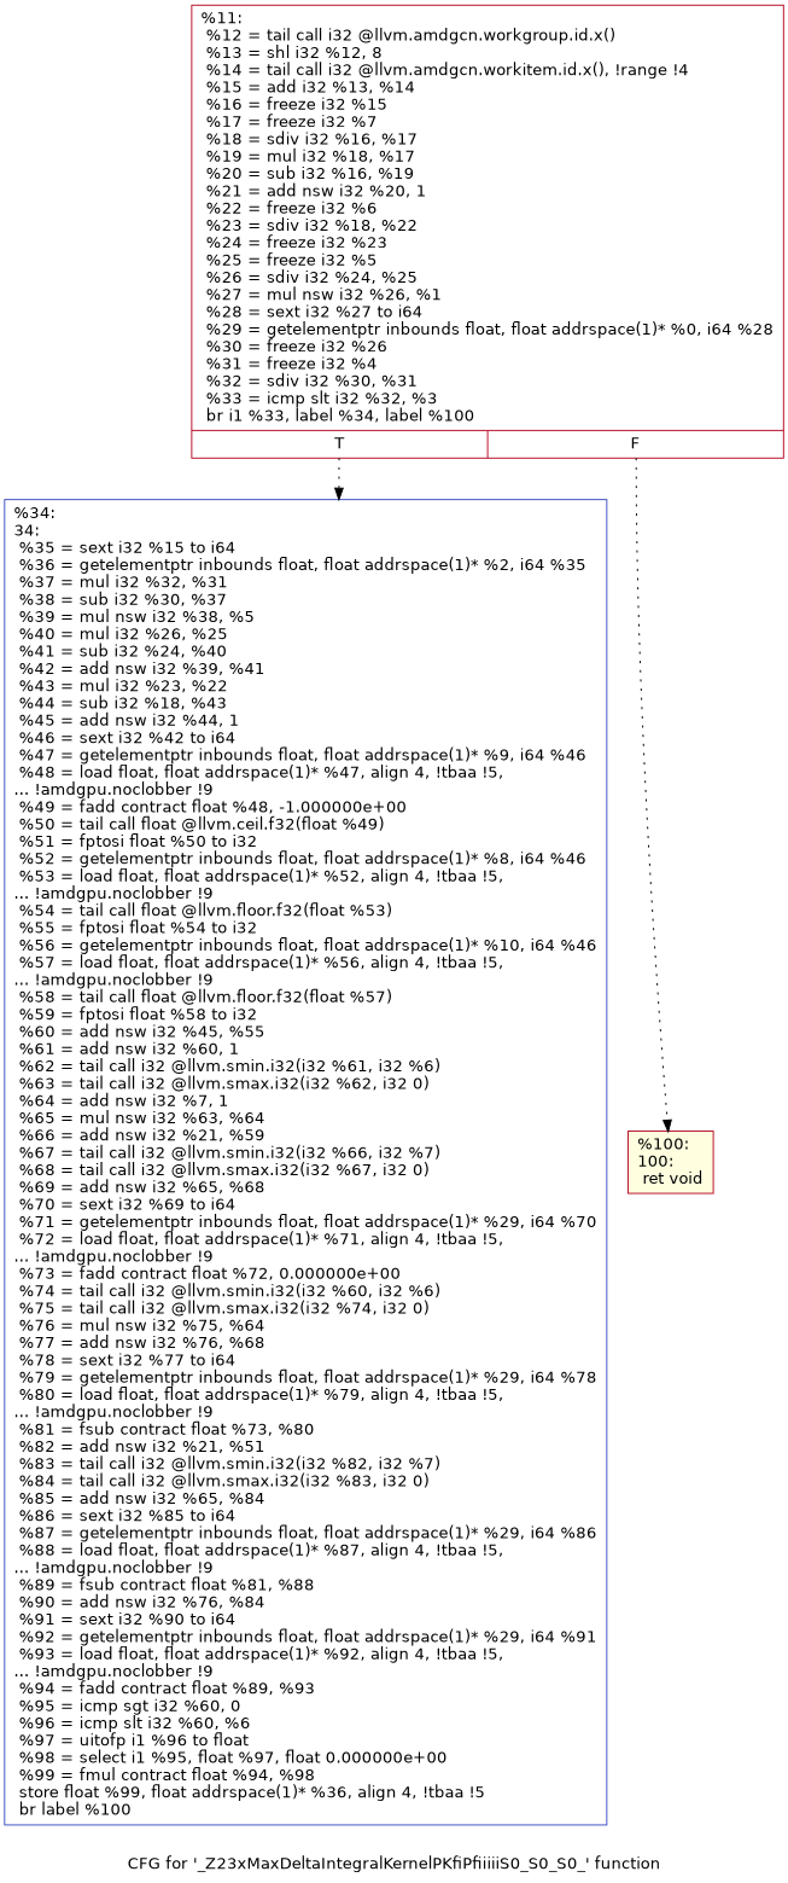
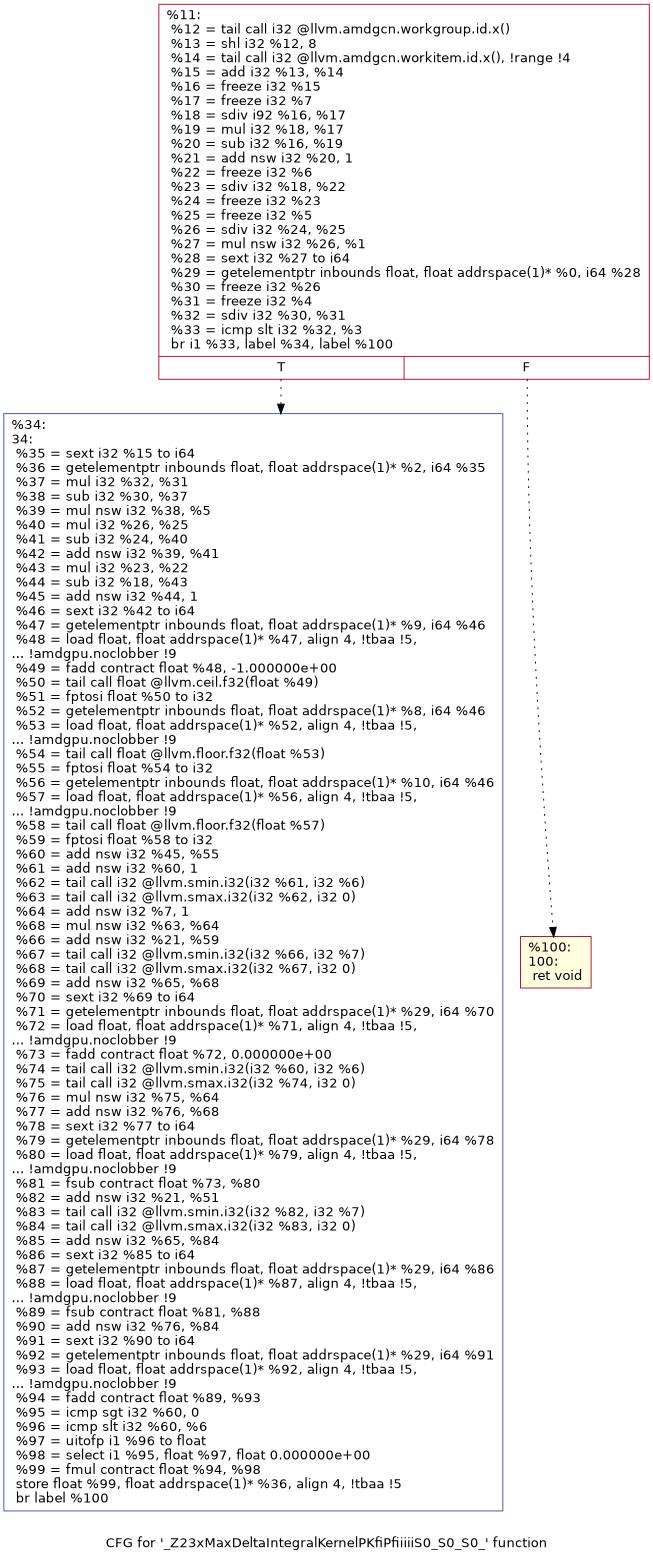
  digraph {
    fontname="DejaVu Sans"
    label="CFG for '_Z23xMaxDeltaIntegralKernelPKfiPfiiiiiS0_S0_S0_' function"
    node [color="#b70d28ff" fillcolor=white fontname="DejaVu Sans" shape=record style=filled]
    edge [fontname="DejaVu Sans" style=dotted]
-   n1 [label="{%11:\l  %12 = tail call i32 @llvm.amdgcn.workgroup.id.x()\l  %13 = shl i32 %12, 8\l  %14 = tail call i32 @llvm.amdgcn.workitem.id.x(), !range !4\l  %15 = add i32 %13, %14\l  %16 = freeze i32 %15\l  %17 = freeze i32 %7\l  %18 = sdiv i32 %16, %17\l  %19 = mul i32 %18, %17\l  %20 = sub i32 %16, %19\l  %21 = add nsw i32 %20, 1\l  %22 = freeze i32 %6\l  %23 = sdiv i32 %18, %22\l  %24 = freeze i32 %23\l  %25 = freeze i32 %5\l  %26 = sdiv i32 %24, %25\l  %27 = mul nsw i32 %26, %1\l  %28 = sext i32 %27 to i64\l  %29 = getelementptr inbounds float, float addrspace(1)* %0, i64 %28\l  %30 = freeze i32 %26\l  %31 = freeze i32 %4\l  %32 = sdiv i32 %30, %31\l  %33 = icmp slt i32 %32, %3\l  br i1 %33, label %34, label %100\l|{<s0>T|<s1>F}}"]
-   n2 [color="#3d50c3ff" label="{%34:\l34:                                               \l  %35 = sext i32 %15 to i64\l  %36 = getelementptr inbounds float, float addrspace(1)* %2, i64 %35\l  %37 = mul i32 %32, %31\l  %38 = sub i32 %30, %37\l  %39 = mul nsw i32 %38, %5\l  %40 = mul i32 %26, %25\l  %41 = sub i32 %24, %40\l  %42 = add nsw i32 %39, %41\l  %43 = mul i32 %23, %22\l  %44 = sub i32 %18, %43\l  %45 = add nsw i32 %44, 1\l  %46 = sext i32 %42 to i64\l  %47 = getelementptr inbounds float, float addrspace(1)* %9, i64 %46\l  %48 = load float, float addrspace(1)* %47, align 4, !tbaa !5,\l... !amdgpu.noclobber !9\l  %49 = fadd contract float %48, -1.000000e+00\l  %50 = tail call float @llvm.ceil.f32(float %49)\l  %51 = fptosi float %50 to i32\l  %52 = getelementptr inbounds float, float addrspace(1)* %8, i64 %46\l  %53 = load float, float addrspace(1)* %52, align 4, !tbaa !5,\l... !amdgpu.noclobber !9\l  %54 = tail call float @llvm.floor.f32(float %53)\l  %55 = fptosi float %54 to i32\l  %56 = getelementptr inbounds float, float addrspace(1)* %10, i64 %46\l  %57 = load float, float addrspace(1)* %56, align 4, !tbaa !5,\l... !amdgpu.noclobber !9\l  %58 = tail call float @llvm.floor.f32(float %57)\l  %59 = fptosi float %58 to i32\l  %60 = add nsw i32 %45, %55\l  %61 = add nsw i32 %60, 1\l  %62 = tail call i32 @llvm.smin.i32(i32 %61, i32 %6)\l  %63 = tail call i32 @llvm.smax.i32(i32 %62, i32 0)\l  %64 = add nsw i32 %7, 1\l  %65 = mul nsw i32 %63, %64\l  %66 = add nsw i32 %21, %59\l  %67 = tail call i32 @llvm.smin.i32(i32 %66, i32 %7)\l  %68 = tail call i32 @llvm.smax.i32(i32 %67, i32 0)\l  %69 = add nsw i32 %65, %68\l  %70 = sext i32 %69 to i64\l  %71 = getelementptr inbounds float, float addrspace(1)* %29, i64 %70\l  %72 = load float, float addrspace(1)* %71, align 4, !tbaa !5,\l... !amdgpu.noclobber !9\l  %73 = fadd contract float %72, 0.000000e+00\l  %74 = tail call i32 @llvm.smin.i32(i32 %60, i32 %6)\l  %75 = tail call i32 @llvm.smax.i32(i32 %74, i32 0)\l  %76 = mul nsw i32 %75, %64\l  %77 = add nsw i32 %76, %68\l  %78 = sext i32 %77 to i64\l  %79 = getelementptr inbounds float, float addrspace(1)* %29, i64 %78\l  %80 = load float, float addrspace(1)* %79, align 4, !tbaa !5,\l... !amdgpu.noclobber !9\l  %81 = fsub contract float %73, %80\l  %82 = add nsw i32 %21, %51\l  %83 = tail call i32 @llvm.smin.i32(i32 %82, i32 %7)\l  %84 = tail call i32 @llvm.smax.i32(i32 %83, i32 0)\l  %85 = add nsw i32 %65, %84\l  %86 = sext i32 %85 to i64\l  %87 = getelementptr inbounds float, float addrspace(1)* %29, i64 %86\l  %88 = load float, float addrspace(1)* %87, align 4, !tbaa !5,\l... !amdgpu.noclobber !9\l  %89 = fsub contract float %81, %88\l  %90 = add nsw i32 %76, %84\l  %91 = sext i32 %90 to i64\l  %92 = getelementptr inbounds float, float addrspace(1)* %29, i64 %91\l  %93 = load float, float addrspace(1)* %92, align 4, !tbaa !5,\l... !amdgpu.noclobber !9\l  %94 = fadd contract float %89, %93\l  %95 = icmp sgt i32 %60, 0\l  %96 = icmp slt i32 %60, %6\l  %97 = uitofp i1 %96 to float\l  %98 = select i1 %95, float %97, float 0.000000e+00\l  %99 = fmul contract float %94, %98\l  store float %99, float addrspace(1)* %36, align 4, !tbaa !5\l  br label %100\l}"]
+   n1 [label="{%11:\l  %12 = tail call i32 @llvm.amdgcn.workgroup.id.x()\l  %13 = shl i32 %12, 8\l  %14 = tail call i32 @llvm.amdgcn.workitem.id.x(), !range !4\l  %15 = add i32 %13, %14\l  %16 = freeze i32 %15\l  %17 = freeze i32 %7\l  %18 = sdiv i92 %16, %17\l  %19 = mul i32 %18, %17\l  %20 = sub i32 %16, %19\l  %21 = add nsw i32 %20, 1\l  %22 = freeze i32 %6\l  %23 = sdiv i32 %18, %22\l  %24 = freeze i32 %23\l  %25 = freeze i32 %5\l  %26 = sdiv i32 %24, %25\l  %27 = mul nsw i32 %26, %1\l  %28 = sext i32 %27 to i64\l  %29 = getelementptr inbounds float, float addrspace(1)* %0, i64 %28\l  %30 = freeze i32 %26\l  %31 = freeze i32 %4\l  %32 = sdiv i32 %30, %31\l  %33 = icmp slt i32 %32, %3\l  br i1 %33, label %34, label %100\l|{<s0>T|<s1>F}}"]
+   n2 [color="#3d50c3ff" label="{%34:\l34:                                               \l  %35 = sext i32 %15 to i64\l  %36 = getelementptr inbounds float, float addrspace(1)* %2, i64 %35\l  %37 = mul i32 %32, %31\l  %38 = sub i32 %30, %37\l  %39 = mul nsw i32 %38, %5\l  %40 = mul i32 %26, %25\l  %41 = sub i32 %24, %40\l  %42 = add nsw i32 %39, %41\l  %43 = mul i32 %23, %22\l  %44 = sub i32 %18, %43\l  %45 = add nsw i32 %44, 1\l  %46 = sext i32 %42 to i64\l  %47 = getelementptr inbounds float, float addrspace(1)* %9, i64 %46\l  %48 = load float, float addrspace(1)* %47, align 4, !tbaa !5,\l... !amdgpu.noclobber !9\l  %49 = fadd contract float %48, -1.000000e+00\l  %50 = tail call float @llvm.ceil.f32(float %49)\l  %51 = fptosi float %50 to i32\l  %52 = getelementptr inbounds float, float addrspace(1)* %8, i64 %46\l  %53 = load float, float addrspace(1)* %52, align 4, !tbaa !5,\l... !amdgpu.noclobber !9\l  %54 = tail call float @llvm.floor.f32(float %53)\l  %55 = fptosi float %54 to i32\l  %56 = getelementptr inbounds float, float addrspace(1)* %10, i64 %46\l  %57 = load float, float addrspace(1)* %56, align 4, !tbaa !5,\l... !amdgpu.noclobber !9\l  %58 = tail call float @llvm.floor.f32(float %57)\l  %59 = fptosi float %58 to i32\l  %60 = add nsw i32 %45, %55\l  %61 = add nsw i32 %60, 1\l  %62 = tail call i32 @llvm.smin.i32(i32 %61, i32 %6)\l  %63 = tail call i32 @llvm.smax.i32(i32 %62, i32 0)\l  %64 = add nsw i32 %7, 1\l  %68 = mul nsw i32 %63, %64\l  %66 = add nsw i32 %21, %59\l  %67 = tail call i32 @llvm.smin.i32(i32 %66, i32 %7)\l  %68 = tail call i32 @llvm.smax.i32(i32 %67, i32 0)\l  %69 = add nsw i32 %65, %68\l  %70 = sext i32 %69 to i64\l  %71 = getelementptr inbounds float, float addrspace(1)* %29, i64 %70\l  %72 = load float, float addrspace(1)* %71, align 4, !tbaa !5,\l... !amdgpu.noclobber !9\l  %73 = fadd contract float %72, 0.000000e+00\l  %74 = tail call i32 @llvm.smin.i32(i32 %60, i32 %6)\l  %75 = tail call i32 @llvm.smax.i32(i32 %74, i32 0)\l  %76 = mul nsw i32 %75, %64\l  %77 = add nsw i32 %76, %68\l  %78 = sext i32 %77 to i64\l  %79 = getelementptr inbounds float, float addrspace(1)* %29, i64 %78\l  %80 = load float, float addrspace(1)* %79, align 4, !tbaa !5,\l... !amdgpu.noclobber !9\l  %81 = fsub contract float %73, %80\l  %82 = add nsw i32 %21, %51\l  %83 = tail call i32 @llvm.smin.i32(i32 %82, i32 %7)\l  %84 = tail call i32 @llvm.smax.i32(i32 %83, i32 0)\l  %85 = add nsw i32 %65, %84\l  %86 = sext i32 %85 to i64\l  %87 = getelementptr inbounds float, float addrspace(1)* %29, i64 %86\l  %88 = load float, float addrspace(1)* %87, align 4, !tbaa !5,\l... !amdgpu.noclobber !9\l  %89 = fsub contract float %81, %88\l  %90 = add nsw i32 %76, %84\l  %91 = sext i32 %90 to i64\l  %92 = getelementptr inbounds float, float addrspace(1)* %29, i64 %91\l  %93 = load float, float addrspace(1)* %92, align 4, !tbaa !5,\l... !amdgpu.noclobber !9\l  %94 = fadd contract float %89, %93\l  %95 = icmp sgt i32 %60, 0\l  %96 = icmp slt i32 %60, %6\l  %97 = uitofp i1 %96 to float\l  %98 = select i1 %95, float %97, float 0.000000e+00\l  %99 = fmul contract float %94, %98\l  store float %99, float addrspace(1)* %36, align 4, !tbaa !5\l  br label %100\l}"]
    n3 [fillcolor=lightyellow label="{%100:\l100:                                              \l  ret void\l}"]
    n1 -> n2 [tailport=s0]
    n1 -> n3 [tailport=s1]
  }
